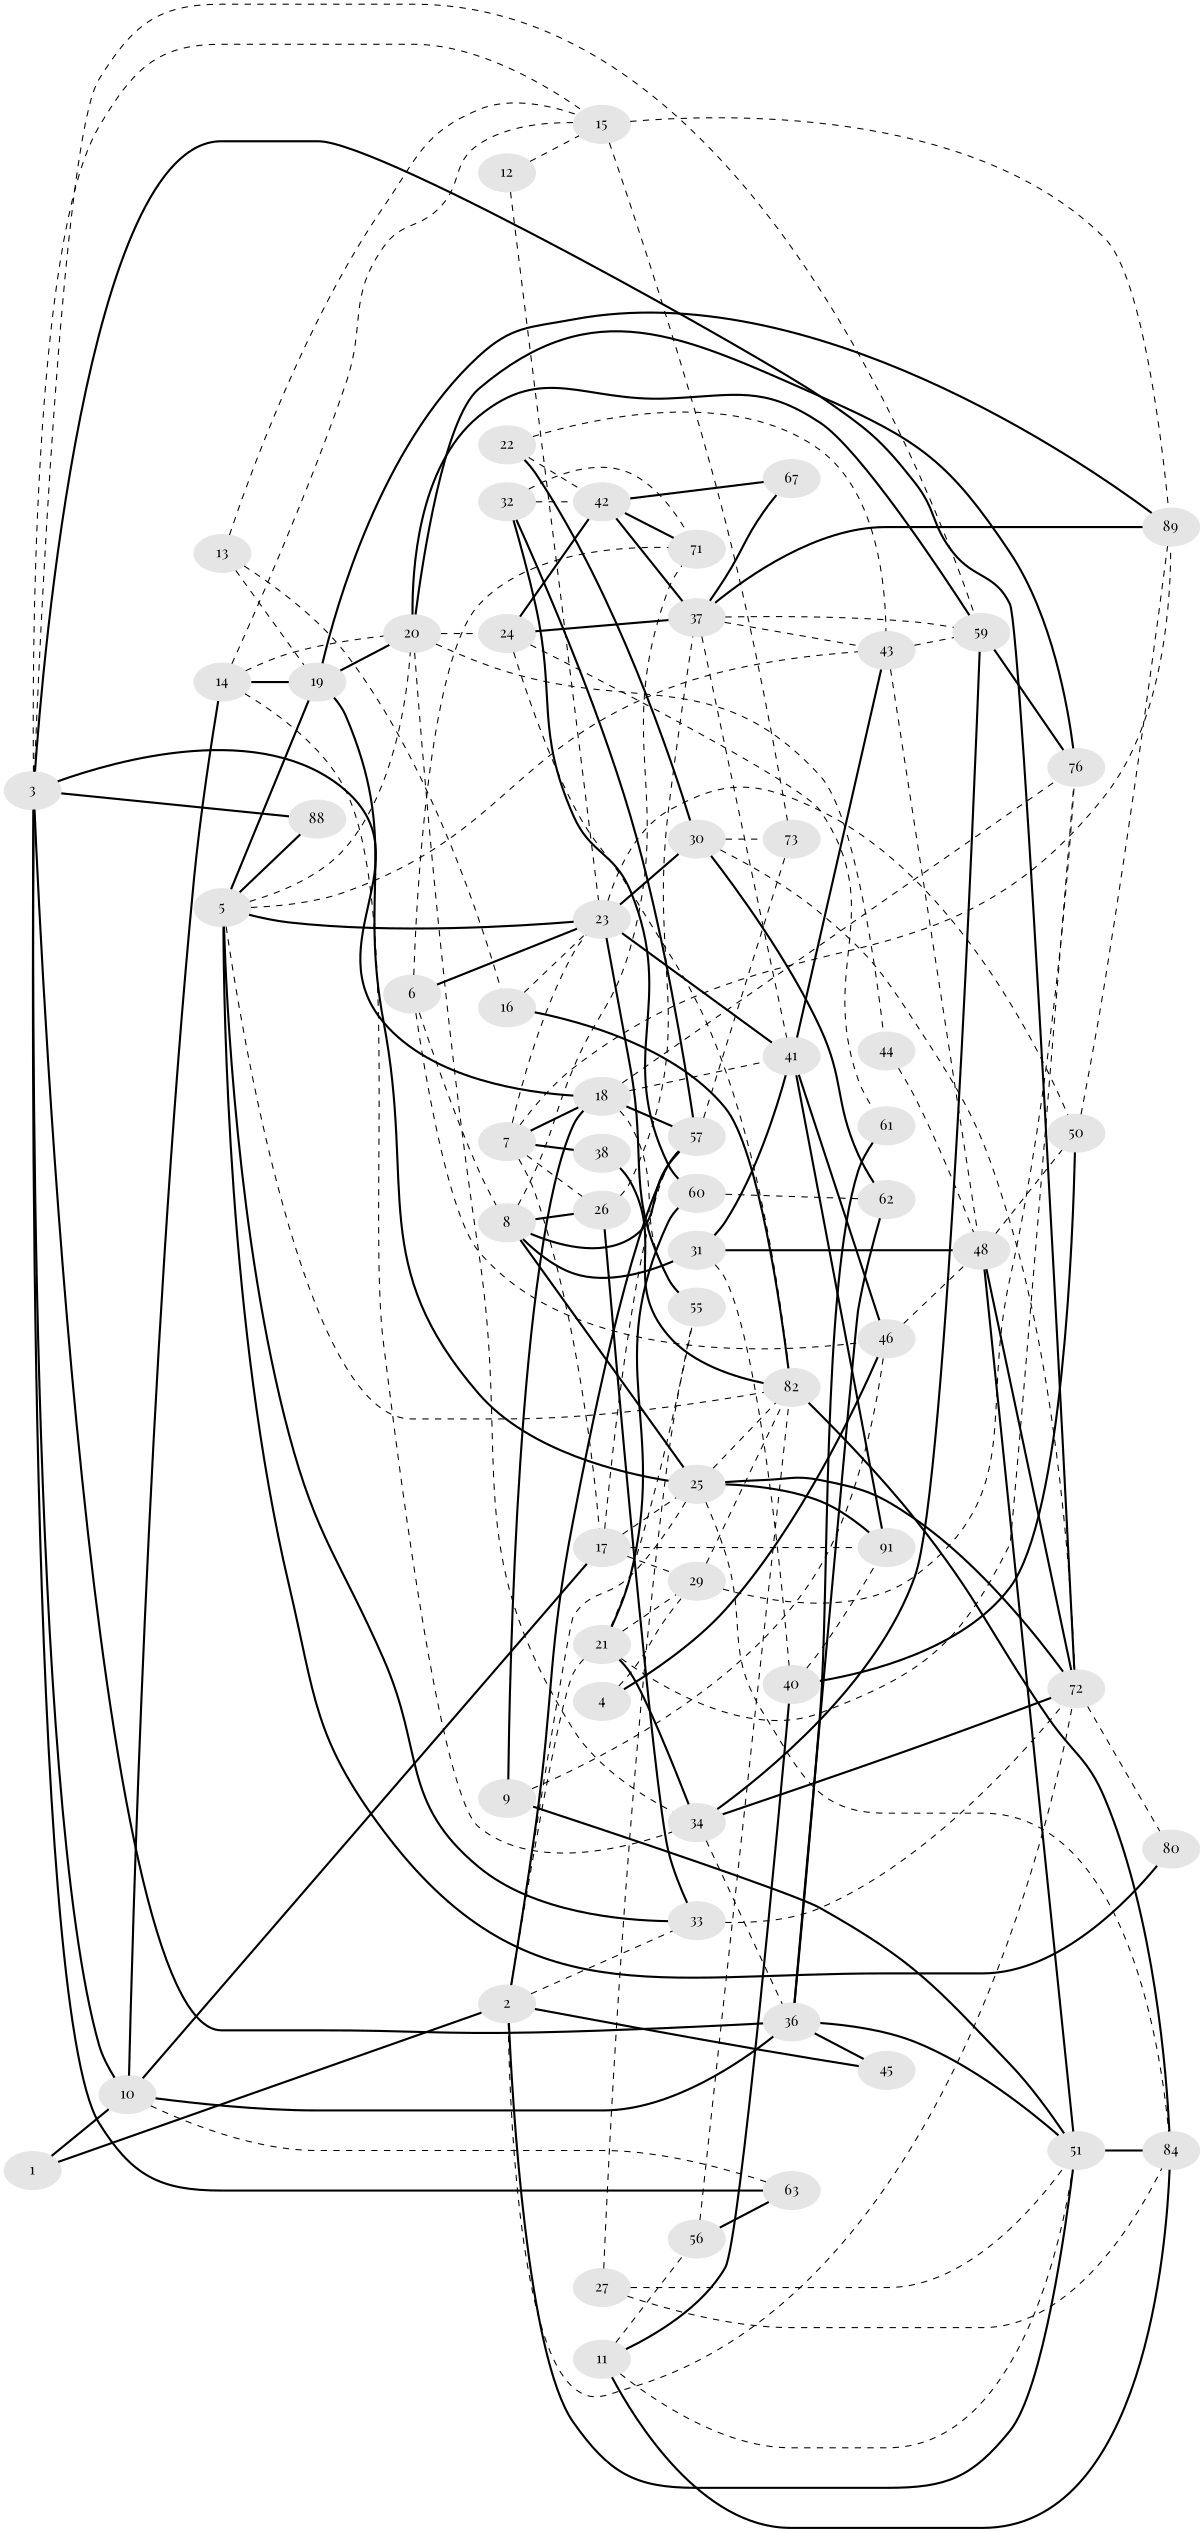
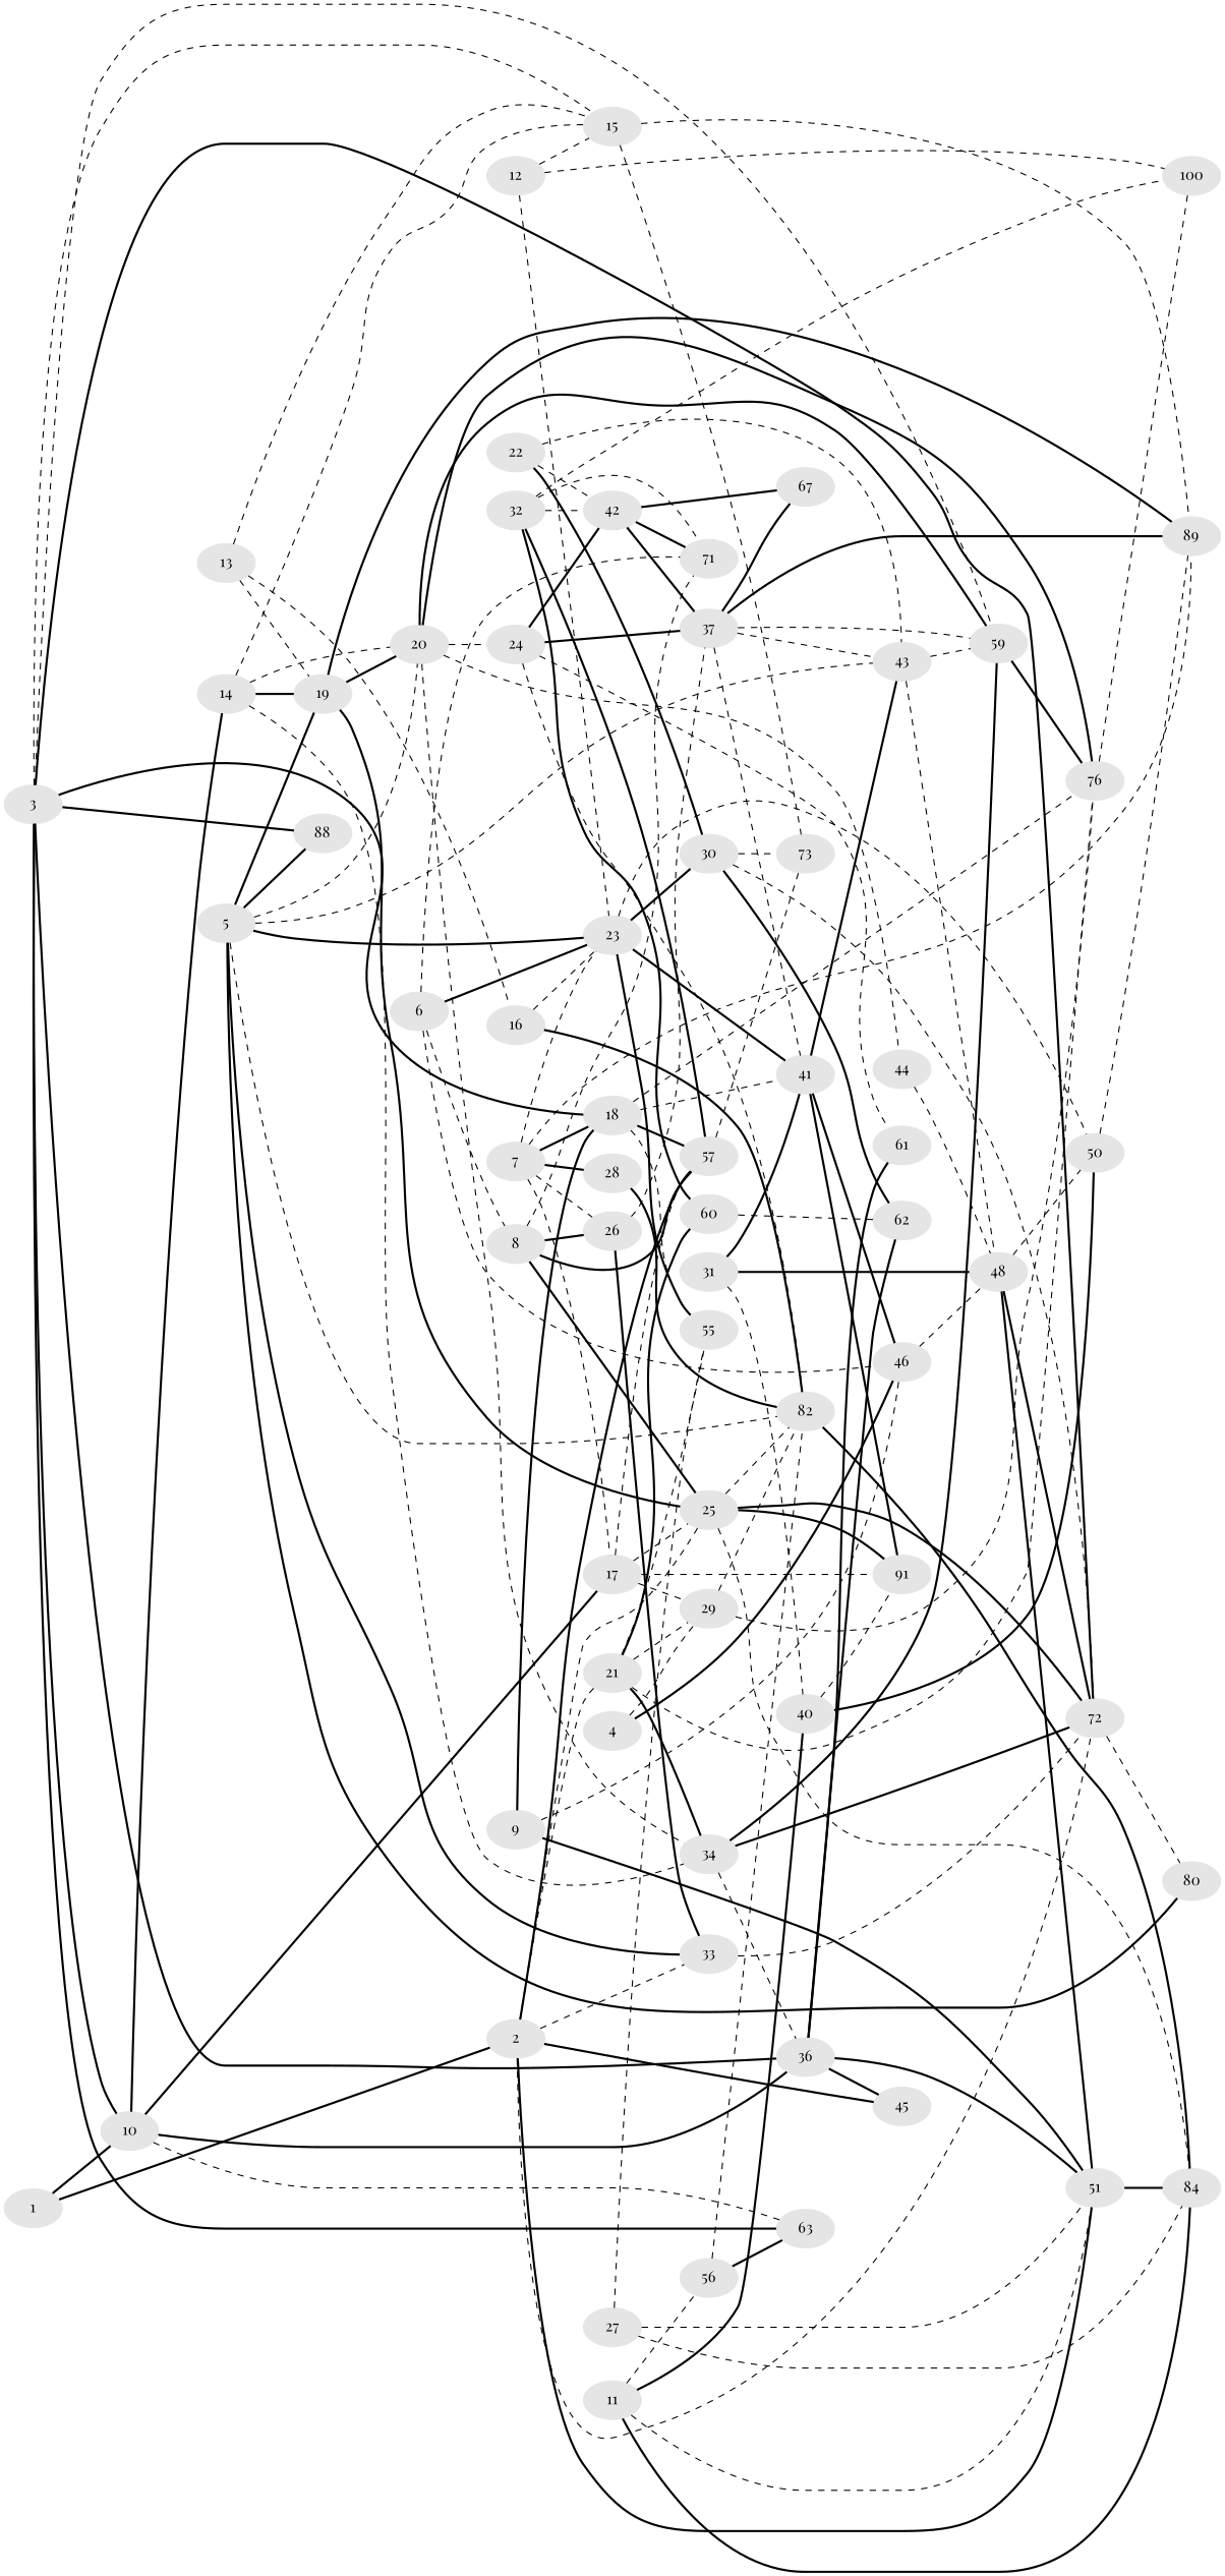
  graph {
    fontname="Playfair Display"
    rankdir=LR
    node [color=gray90 fontname="Playfair Display" style=filled]
    edge [fontname="Playfair Display" style=dashed]
    2 [super="+93"]
    21 [super="+64"]
    25 [super="+79"]
    33
    45
    51
    57 [super="+99"]
    72 [super="+94"]
    1
    10 [super="+35"]
    36 [super="+97"]
    63
    17 [super="+78"]
    14 [super="+85"]
    29
    34 [super="+69"]
    55
    76 [super="+77"]
    60
    82 [super="+83"]
    84
    91
    73
    80
    3 [super="+95"]
    15 [super="+38"]
    18 [super="+86"]
    59
    88
    89
    41 [super="+47"]
    61
    62 [super="+87"]
    4
    46
    48 [super="+90"]
    5 [super="+49"]
    19 [super="+98"]
    20 [super="+68"]
    23 [super="+58"]
    43 [super="+66"]
    24 [super="+53"]
    44
    30 [super="+65"]
    50
    6 [super="+74"]
    8 [super="+54"]
    71
    26
    31 [super="+81"]
    7 [super="+39"]
-   28 [label=38]
+   28
    37 [super="+75"]
    40 [super="+52"]
    9
    11 [super="+92"]
    56 [super="+70"]
    12
+   100
    13
    16
    42 [super="+96"]
    22
    67
    27
    32
    2 -- 21
    2 -- 25
    2 -- 33
    2 -- 45 [style=bold]
    2 -- 51 [style=bold]
    2 -- 57 [style=bold]
    2 -- 72
    21 -- 29
    21 -- 34 [style=bold]
    21 -- 55
    21 -- 76
    21 -- 60 [style=bold]
    25 -- 72 [style=bold]
    25 -- 82
    25 -- 84
    25 -- 91 [style=bold]
    33 -- 72
    51 -- 84 [style=bold]
    57 -- 73
    72 -- 80
    1 -- 2 [style=bold]
    1 -- 10 [style=bold]
    10 -- 36 [style=bold]
    10 -- 63
    10 -- 17 [style=bold]
    10 -- 14 [style=bold]
    36 -- 45 [style=bold]
    36 -- 51 [style=bold]
    36 -- 61 [style=bold]
    36 -- 62 [style=bold weight=2]
    17 -- 25
    17 -- 57
    17 -- 29
    17 -- 91
    14 -- 34
    14 -- 15
    14 -- 19 [style=bold]
    14 -- 20
    29 -- 76
    29 -- 82
    34 -- 72 [style=bold]
    34 -- 36
    34 -- 59 [style=bold]
+   76 -- 100
    60 -- 62
    82 -- 84 [style=bold]
    3 -- 72 [style=bold]
    3 -- 10 [style=bold]
    3 -- 36 [style=bold]
    3 -- 63 [style=bold]
    3 -- 15
    3 -- 18 [style=bold]
    3 -- 59
    3 -- 88 [style=bold]
    15 -- 73
    15 -- 89
    18 -- 57 [style=bold weight=2]
    18 -- 55
    18 -- 76
    18 -- 41
    59 -- 76 [style=bold]
    41 -- 91 [style=bold]
    41 -- 46 [style=bold]
    41 -- 43 [style=bold]
    4 -- 29
    4 -- 46 [style=bold]
    46 -- 48
    48 -- 51 [style=bold]
    48 -- 72 [style=bold]
    48 -- 50
    5 -- 33 [style=bold]
    5 -- 82
    5 -- 80 [style=bold]
    5 -- 88 [style=bold]
    5 -- 19 [style=bold]
    5 -- 20 [weight=2]
    5 -- 23 [style=bold]
    5 -- 43
    19 -- 25 [style=bold]
    19 -- 89 [style=bold]
    19 -- 20 [style=bold]
    20 -- 34
    20 -- 76 [style=bold]
    20 -- 59 [style=bold]
    20 -- 24
    20 -- 44
    23 -- 55 [style=bold]
    23 -- 41 [style=bold]
    23 -- 30 [style=bold]
    23 -- 50
    43 -- 59
    43 -- 48
    24 -- 82
    24 -- 61
    24 -- 37 [style=bold]
    24 -- 42 [style=bold]
    44 -- 48
    30 -- 72
    30 -- 73
    30 -- 62 [style=bold]
    50 -- 89
    6 -- 46
    6 -- 23 [style=bold]
    6 -- 8
    6 -- 71
    8 -- 25 [style=bold]
    8 -- 57 [style=bold]
    8 -- 71
    8 -- 26 [style=bold]
-   8 -- 31 [style=bold]
    26 -- 33 [style=bold]
    26 -- 37
    31 -- 41 [style=bold]
    31 -- 48 [style=bold]
    31 -- 40
    7 -- 17
    7 -- 18 [style=bold]
    7 -- 89
    7 -- 23
    7 -- 26
    7 -- 28 [style=bold]
    28 -- 82 [style=bold]
    37 -- 59
    37 -- 89 [style=bold]
    37 -- 41
    37 -- 43
    37 -- 67 [style=bold]
    40 -- 91 [weight=2]
    40 -- 50 [style=bold]
    9 -- 51 [style=bold]
    9 -- 18 [style=bold]
    9 -- 46
    11 -- 51
    11 -- 84 [style=bold]
    11 -- 40 [style=bold]
    11 -- 56
    56 -- 63 [style=bold]
    56 -- 82
    12 -- 15
    12 -- 23
+   12 -- 100
    13 -- 15
    13 -- 19
    13 -- 16
    16 -- 82 [style=bold]
    16 -- 23
    42 -- 71 [style=bold]
    42 -- 37 [style=bold]
    42 -- 67 [style=bold]
    22 -- 43
    22 -- 30 [style=bold]
    22 -- 42
    27 -- 51
    27 -- 55
    27 -- 84
    32 -- 57 [style=bold]
    32 -- 60 [style=bold]
    32 -- 71
+   32 -- 100
    32 -- 42
  }
